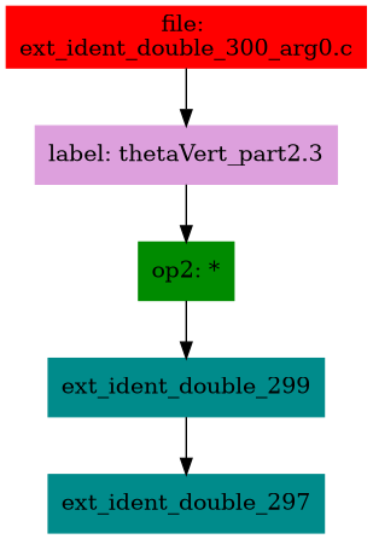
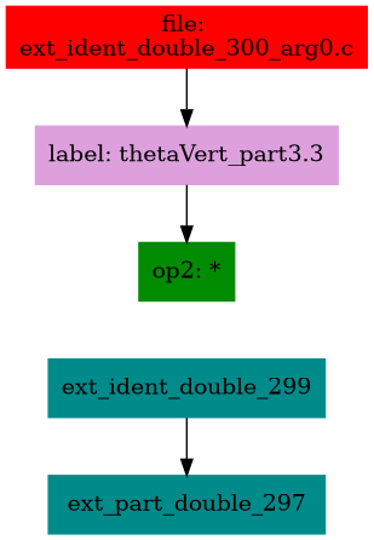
  digraph {
    node [color=cyan4 shape=box style=filled]
    n1 [color=red label="file: \next_ident_double_300_arg0.c"]
-   n2 [color=plum label="label: thetaVert_part2.3"]
+   n2 [color=plum label="label: thetaVert_part3.3"]
    n3 [color=green4 label="op2: *"]
    n4 [label=ext_ident_double_299]
-   n5 [label=ext_ident_double_297]
+   n5 [label=ext_part_double_297]
    n1 -> n2
    n2 -> n3
-   n3 -> n4
    n4 -> n5
  }
